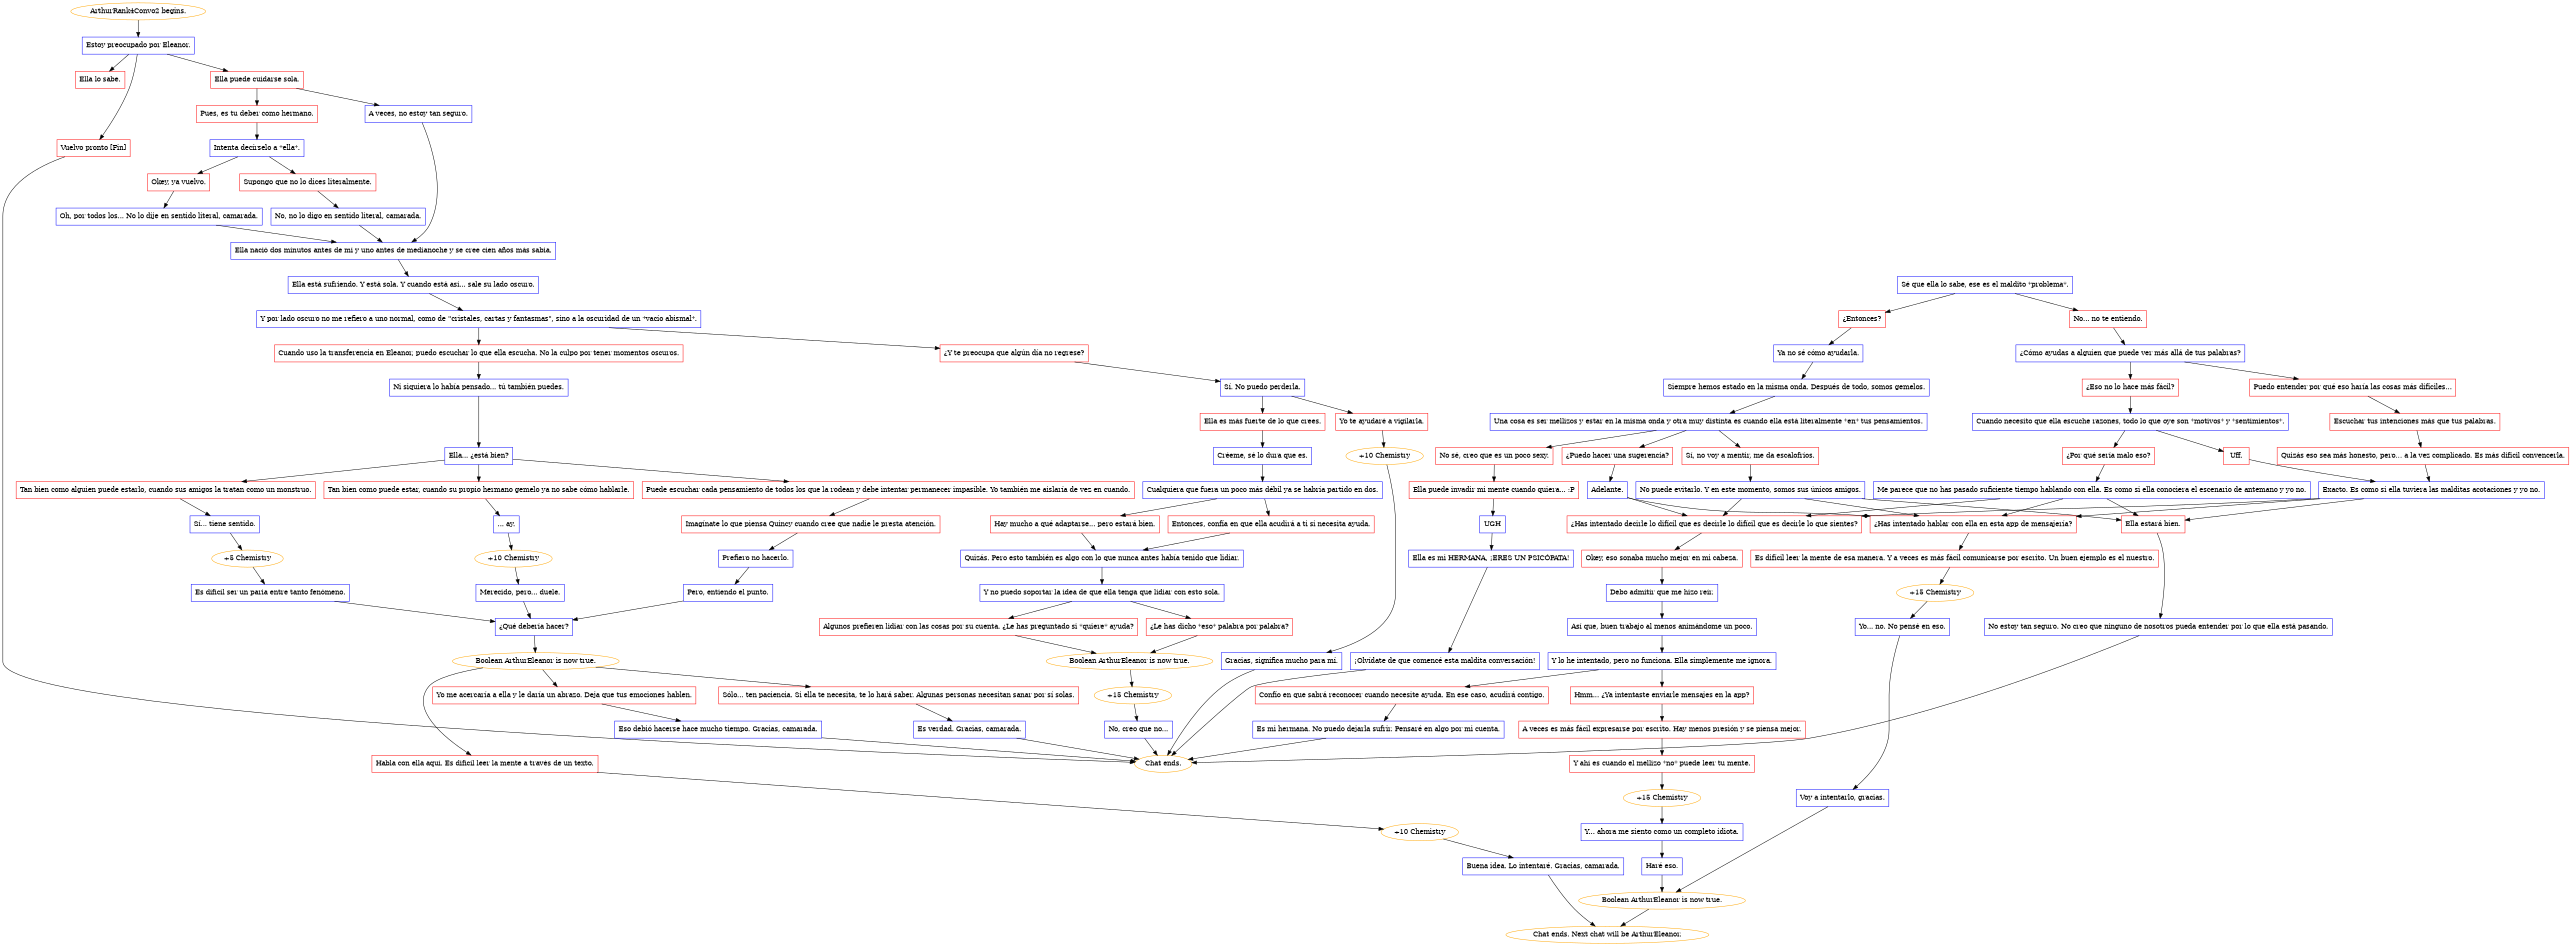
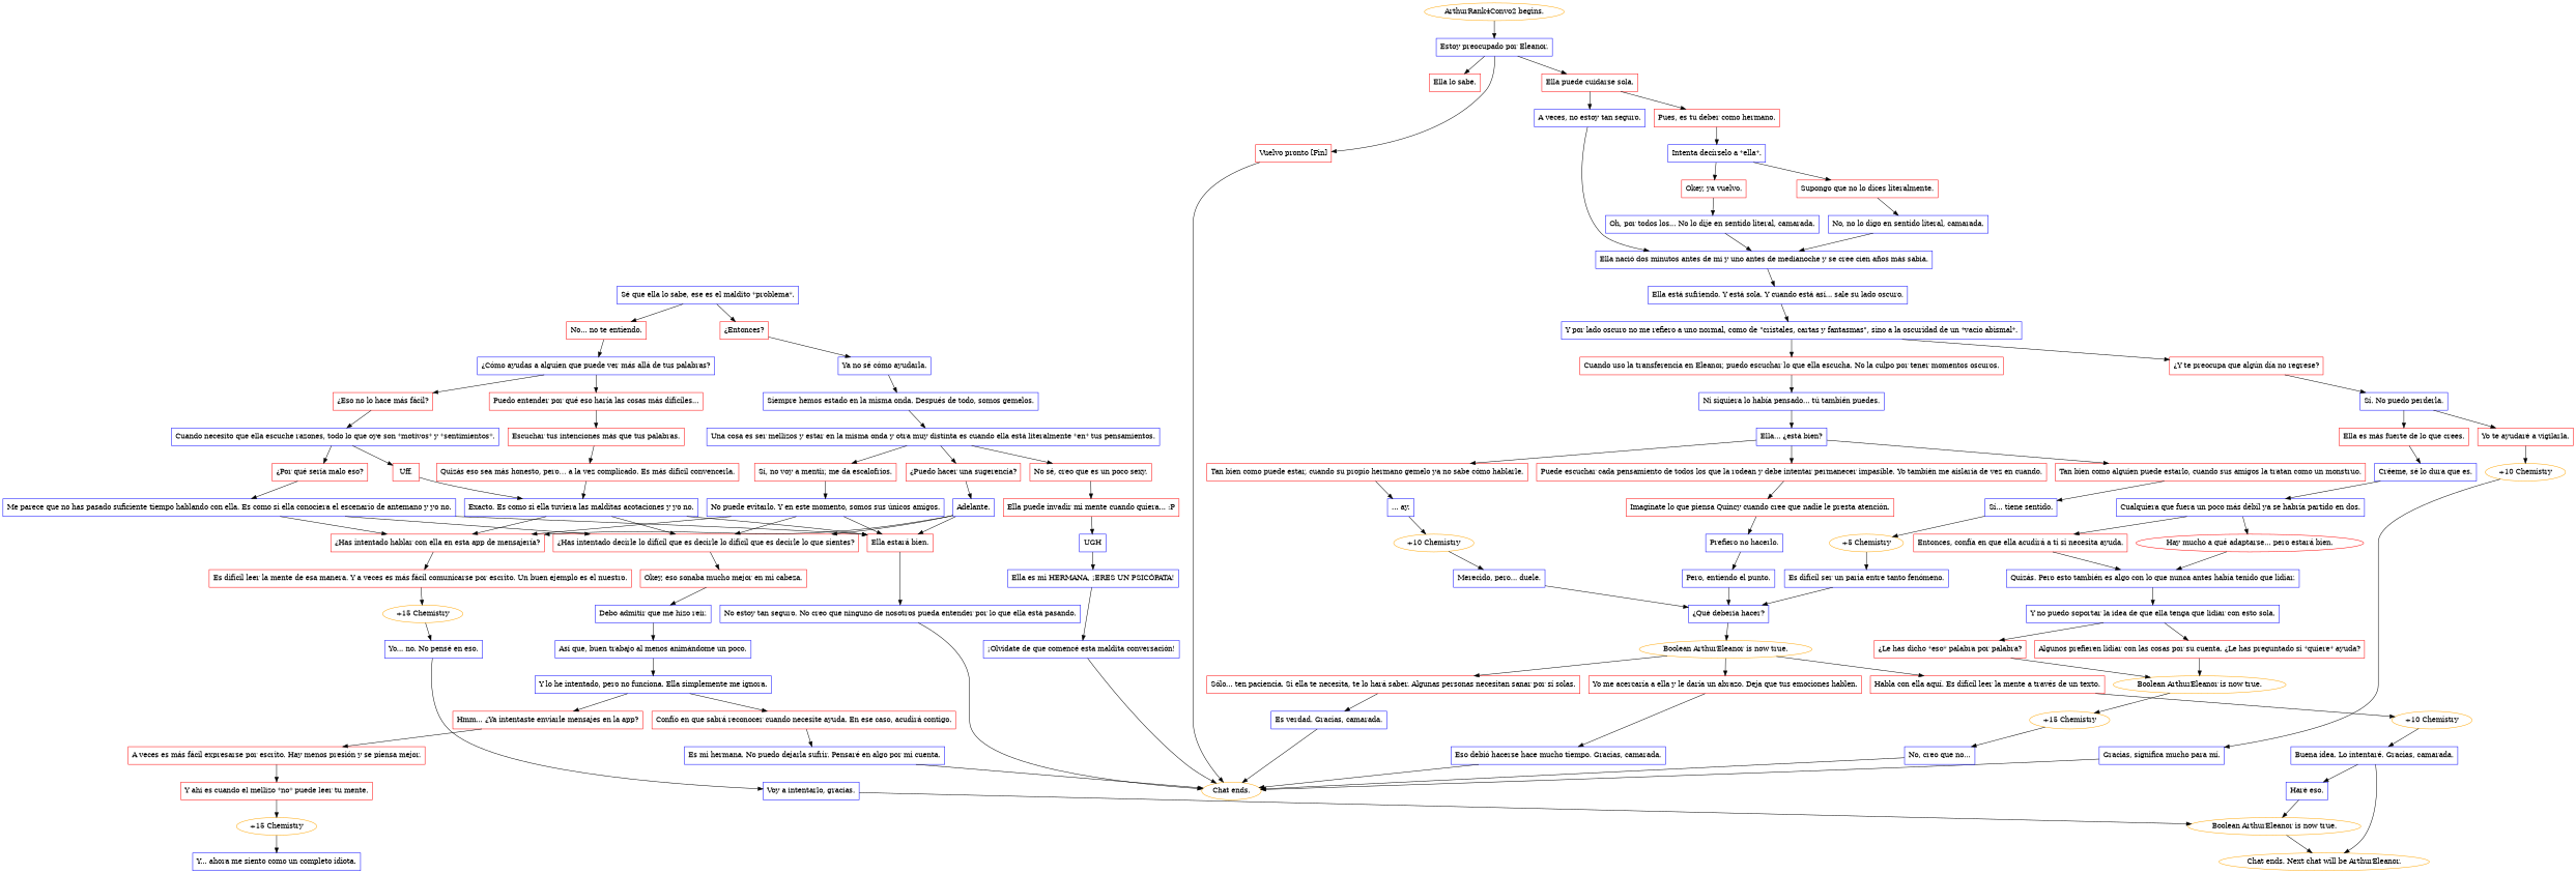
  digraph {
    node [color=blue shape=box]
    "ArthurRank4Convo2 begins." [color=orange shape=""]
    n2 [label="Estoy preocupado por Eleanor."]
    n3 [color=red label="Ella lo sabe."]
    n4 [color=red label="Ella puede cuidarse sola."]
    n5 [color=red label="Vuelvo pronto [Fin]"]
    n6 [color=red label="Pues, es tu deber como hermano."]
    n7 [label="Intenta decírselo a *ella*."]
    n8 [label="A veces, no estoy tan seguro."]
    "Chat ends." [color=orange shape=""]
    n10 [label="Sé que ella lo sabe, ese es el maldito *problema*."]
    n11 [color=red label="¿Entonces?"]
    n12 [color=red label="No... no te entiendo."]
    n13 [color=red label="Okey, ya vuelvo."]
    n14 [color=red label="Supongo que no lo dices literalmente."]
    n15 [label="Ella nació dos minutos antes de mí y uno antes de medianoche y se cree cien años más sabia."]
    n16 [label="Ya no sé cómo ayudarla."]
    n17 [label="¿Cómo ayudas a alguien que puede ver más allá de tus palabras?"]
    n18 [label="Oh, por todos los... No lo dije en sentido literal, camarada."]
    n19 [label="No, no lo digo en sentido literal, camarada."]
    n20 [label="Ella está sufriendo. Y está sola. Y cuando está así... sale su lado oscuro."]
    n21 [label="Siempre hemos estado en la misma onda. Después de todo, somos gemelos."]
    n22 [color=red label="¿Eso no lo hace más fácil?"]
    n23 [color=red label="Puedo entender por qué eso haría las cosas más difíciles..."]
    n24 [label="Y por lado oscuro no me refiero a uno normal, como de \"cristales, cartas y fantasmas\", sino a la oscuridad de un *vacío abismal*."]
    n25 [label="Una cosa es ser mellizos y estar en la misma onda y otra muy distinta es cuando ella está literalmente *en* tus pensamientos."]
    n26 [label="Cuando necesito que ella escuche razones, todo lo que oye son *motivos* y *sentimientos*."]
    n27 [color=red label="Escuchar tus intenciones más que tus palabras."]
    n28 [color=red label="¿Y te preocupa que algún día no regrese?"]
    n29 [color=red label="Cuando uso la transferencia en Eleanor, puedo escuchar lo que ella escucha. No la culpo por tener momentos oscuros."]
    n30 [color=red label="Sí, no voy a mentir, me da escalofríos."]
    n31 [color=red label="¿Puedo hacer una sugerencia?"]
    n32 [color=red label="No sé, creo que es un poco sexy."]
    n33 [color=red label="¿Por qué sería malo eso?"]
    n34 [color=red label="Uff."]
    n35 [color=red label="Quizás eso sea más honesto, pero… a la vez complicado. Es más difícil convencerla."]
    n36 [label="Sí. No puedo perderla."]
    n37 [label="Ni siquiera lo había pensado... tú también puedes."]
    n38 [label="No puede evitarlo. Y en este momento, somos sus únicos amigos."]
    n39 [label="Adelante."]
    n40 [color=red label="Ella puede invadir mi mente cuando quiera... :P"]
    n41 [label="Me parece que no has pasado suficiente tiempo hablando con ella. Es como si ella conociera el escenario de antemano y yo no."]
    n42 [label="Exacto. Es como si ella tuviera las malditas acotaciones y yo no."]
    n43 [color=red label="Ella es más fuerte de lo que crees."]
    n44 [color=red label="Yo te ayudaré a vigilarla."]
    n45 [label="Ella... ¿está bien?"]
    n46 [color=red label="Ella estará bien."]
    n47 [color=red label="¿Has intentado hablar con ella en esta app de mensajería?"]
    n48 [color=red label="¿Has intentado decirle lo difícil que es decirle lo difícil que es decirle lo que sientes?"]
    n49 [label=UGH]
    n50 [label="Créeme, sé lo dura que es."]
    n51 [color=orange label="+10 Chemistry" shape=""]
    n52 [color=red label="Tan bien como alguien puede estarlo, cuando sus amigos la tratan como un monstruo."]
    n53 [color=red label="Tan bien como puede estar, cuando su propio hermano gemelo ya no sabe cómo hablarle."]
    n54 [color=red label="Puede escuchar cada pensamiento de todos los que la rodean y debe intentar permanecer impasible. Yo también me aislaría de vez en cuando."]
    n55 [label="No estoy tan seguro. No creo que ninguno de nosotros pueda entender por lo que ella está pasando."]
    n56 [color=red label="Es difícil leer la mente de esa manera. Y a veces es más fácil comunicarse por escrito. Un buen ejemplo es el nuestro."]
    n57 [color=red label="Okey, eso sonaba mucho mejor en mi cabeza."]
    n58 [label="Ella es mi HERMANA, ¡ERES UN PSICÓPATA!"]
    n59 [label="Cualquiera que fuera un poco más débil ya se habría partido en dos."]
    n60 [label="Gracias, significa mucho para mí."]
    n61 [label="Sí... tiene sentido."]
    n62 [label="... ay."]
    n63 [color=red label="Imagínate lo que piensa Quincy cuando cree que nadie le presta atención."]
    n64 [color=orange label="+15 Chemistry" shape=""]
    n65 [label="Debo admitir que me hizo reír."]
    n66 [label="¡Olvídate de que comencé esta maldita conversación!"]
-   n67 [color=red label="Hay mucho a qué adaptarse... pero estará bien."]
+   n67 [color=red label="Hay mucho a qué adaptarse... pero estará bien." shape=ellipse]
    n68 [color=red label="Entonces, confía en que ella acudirá a ti si necesita ayuda."]
    n69 [color=orange label="+5 Chemistry" shape=""]
    n70 [color=orange label="+10 Chemistry" shape=""]
    n71 [label="Prefiero no hacerlo."]
    n72 [label="Yo... no. No pensé en eso."]
    n73 [label="Así que, buen trabajo al menos animándome un poco."]
    n74 [label="Quizás. Pero esto también es algo con lo que nunca antes había tenido que lidiar."]
    n75 [label="Es difícil ser un paria entre tanto fenómeno."]
    n76 [label="Merecido, pero... duele."]
    n77 [label="Pero, entiendo el punto."]
    n78 [label="Voy a intentarlo, gracias."]
    n79 [label="Y lo he intentado, pero no funciona. Ella simplemente me ignora."]
    n80 [label="Y no puedo soportar la idea de que ella tenga que lidiar con esto sola."]
    n81 [label="¿Qué debería hacer?"]
    n82 [color=orange label="Boolean ArthurEleanor is now true." shape=""]
    n83 [color=red label="Hmm... ¿Ya intentaste enviarle mensajes en la app?"]
    n84 [color=red label="Confío en que sabrá reconocer cuando necesite ayuda. En ese caso, acudirá contigo."]
    n85 [color=red label="Algunos prefieren lidiar con las cosas por su cuenta. ¿Le has preguntado si *quiere* ayuda?"]
    n86 [color=red label="¿Le has dicho *eso* palabra por palabra?"]
    n87 [color=orange label="Boolean ArthurEleanor is now true." shape=""]
    "Chat ends. Next chat will be ArthurEleanor." [color=orange shape=""]
    n89 [color=red label="A veces es más fácil expresarse por escrito. Hay menos presión y se piensa mejor."]
    n90 [label="Es mi hermana. No puedo dejarla sufrir. Pensaré en algo por mi cuenta."]
    n91 [color=orange label="Boolean ArthurEleanor is now true." shape=""]
    n92 [color=red label="Yo me acercaría a ella y le daría un abrazo. Deja que tus emociones hablen."]
    n93 [color=red label="Habla con ella aquí. Es difícil leer la mente a través de un texto."]
    n94 [color=red label="Sólo... ten paciencia. Si ella te necesita, te lo hará saber. Algunas personas necesitan sanar por sí solas."]
    n95 [color=red label="Y ahí es cuando el mellizo *no* puede leer tu mente."]
    n96 [color=orange label="+15 Chemistry" shape=""]
    n97 [label="Eso debió hacerse hace mucho tiempo. Gracias, camarada."]
    n98 [color=orange label="+10 Chemistry" shape=""]
    n99 [label="Es verdad. Gracias, camarada."]
    n100 [color=orange label="+15 Chemistry" shape=""]
    n101 [label="No, creo que no..."]
    n102 [label="Buena idea. Lo intentaré. Gracias, camarada."]
    n103 [label="Y... ahora me siento como un completo idiota."]
    n104 [label="Haré eso."]
    "ArthurRank4Convo2 begins." -> n2
    n2 -> n3
    n2 -> n4
    n2 -> n5
    n4 -> n6
    n4 -> n8
    n5 -> "Chat ends."
    n6 -> n7
    n7 -> n13
    n7 -> n14
    n8 -> n15
    n10 -> n11
    n10 -> n12
    n11 -> n16
    n12 -> n17
    n13 -> n18
    n14 -> n19
    n15 -> n20
    n16 -> n21
    n17 -> n22
    n17 -> n23
    n18 -> n15
    n19 -> n15
    n20 -> n24
    n21 -> n25
    n22 -> n26
    n23 -> n27
    n24 -> n28
    n24 -> n29
    n25 -> n30
    n25 -> n31
    n25 -> n32
    n26 -> n33
    n26 -> n34
    n27 -> n35
    n28 -> n36
    n29 -> n37
    n30 -> n38
    n31 -> n39
    n32 -> n40
    n33 -> n41
    n34 -> n42
    n35 -> n42
    n36 -> n43
    n36 -> n44
    n37 -> n45
    n38 -> n46
    n38 -> n47
    n38 -> n48
+   n39 -> n46
    n39 -> n47
    n39 -> n48
    n40 -> n49
    n41 -> n46
    n41 -> n47
    n41 -> n48
    n42 -> n46
    n42 -> n47
    n42 -> n48
    n43 -> n50
    n44 -> n51
    n45 -> n52
    n45 -> n53
    n45 -> n54
    n46 -> n55
    n47 -> n56
    n48 -> n57
    n49 -> n58
    n50 -> n59
    n51 -> n60
    n52 -> n61
    n53 -> n62
    n54 -> n63
    n55 -> "Chat ends."
    n56 -> n64
    n57 -> n65
    n58 -> n66
    n59 -> n67
    n59 -> n68
    n60 -> "Chat ends."
    n61 -> n69
    n62 -> n70
    n63 -> n71
    n64 -> n72
    n65 -> n73
    n66 -> "Chat ends."
    n67 -> n74
    n68 -> n74
    n69 -> n75
    n70 -> n76
    n71 -> n77
    n72 -> n78
    n73 -> n79
    n74 -> n80
    n75 -> n81
    n76 -> n81
    n77 -> n81
    n78 -> n82
    n79 -> n83
    n79 -> n84
    n80 -> n85
    n80 -> n86
    n81 -> n87
    n82 -> "Chat ends. Next chat will be ArthurEleanor."
    n83 -> n89
    n84 -> n90
    n85 -> n91
    n86 -> n91
    n87 -> n92
    n87 -> n93
    n87 -> n94
    n89 -> n95
    n90 -> "Chat ends."
    n91 -> n96
    n92 -> n97
    n93 -> n98
    n94 -> n99
    n95 -> n100
    n96 -> n101
    n97 -> "Chat ends."
    n98 -> n102
    n99 -> "Chat ends."
    n100 -> n103
    n101 -> "Chat ends."
    n102 -> "Chat ends. Next chat will be ArthurEleanor."
-   n103 -> n104
+   n102 -> n104
    n104 -> n82
  }
